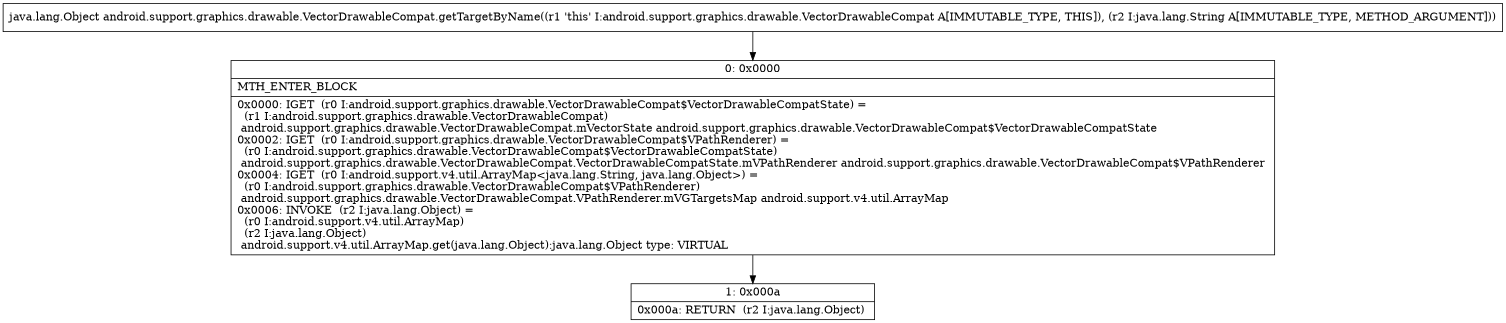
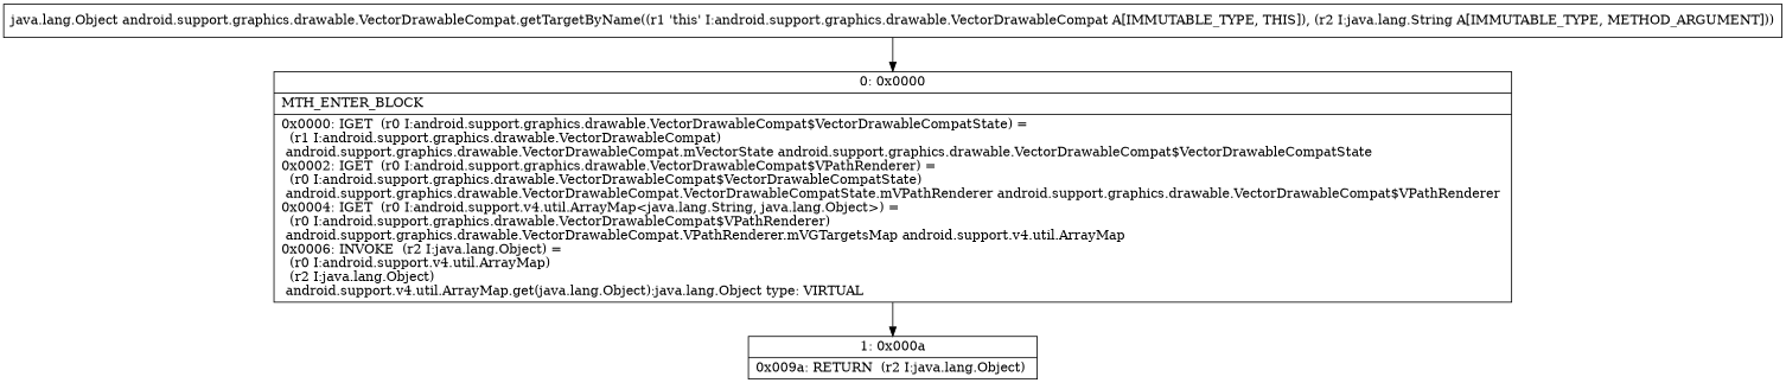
  digraph {
    node [shape=record]
    n1 [label="{0\:\ 0x0000|MTH_ENTER_BLOCK\l|0x0000: IGET  (r0 I:android.support.graphics.drawable.VectorDrawableCompat$VectorDrawableCompatState) = \l  (r1 I:android.support.graphics.drawable.VectorDrawableCompat)\l android.support.graphics.drawable.VectorDrawableCompat.mVectorState android.support.graphics.drawable.VectorDrawableCompat$VectorDrawableCompatState \l0x0002: IGET  (r0 I:android.support.graphics.drawable.VectorDrawableCompat$VPathRenderer) = \l  (r0 I:android.support.graphics.drawable.VectorDrawableCompat$VectorDrawableCompatState)\l android.support.graphics.drawable.VectorDrawableCompat.VectorDrawableCompatState.mVPathRenderer android.support.graphics.drawable.VectorDrawableCompat$VPathRenderer \l0x0004: IGET  (r0 I:android.support.v4.util.ArrayMap\<java.lang.String, java.lang.Object\>) = \l  (r0 I:android.support.graphics.drawable.VectorDrawableCompat$VPathRenderer)\l android.support.graphics.drawable.VectorDrawableCompat.VPathRenderer.mVGTargetsMap android.support.v4.util.ArrayMap \l0x0006: INVOKE  (r2 I:java.lang.Object) = \l  (r0 I:android.support.v4.util.ArrayMap)\l  (r2 I:java.lang.Object)\l android.support.v4.util.ArrayMap.get(java.lang.Object):java.lang.Object type: VIRTUAL \l}"]
-   n2 [label="{1\:\ 0x000a|0x000a: RETURN  (r2 I:java.lang.Object) \l}"]
+   n2 [label="{1\:\ 0x000a|0x009a: RETURN  (r2 I:java.lang.Object) \l}"]
    n3 [label="{java.lang.Object android.support.graphics.drawable.VectorDrawableCompat.getTargetByName((r1 'this' I:android.support.graphics.drawable.VectorDrawableCompat A[IMMUTABLE_TYPE, THIS]), (r2 I:java.lang.String A[IMMUTABLE_TYPE, METHOD_ARGUMENT])) }"]
    n1 -> n2
    n3 -> n1
  }
